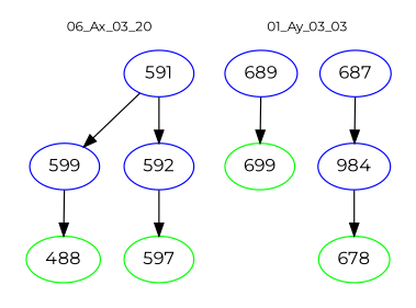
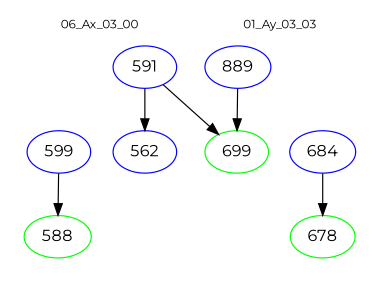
  digraph {
    fontname=Montserrat
    node [color=blue fontname=Montserrat]
    edge [color=black fontname=Montserrat]
    n1 [label=591]
    n2 [label=599]
-   n3 [label=592]
-   n4 [color=green label=488]
-   n5 [color=green label=597]
-   n6 [label=687]
-   n7 [label=984]
-   n8 [label=689]
+   n3 [label=562]
+   n4 [color=green label=588]
+   n7 [label=684]
+   n8 [label=889]
    n9 [color=green label=678]
    n10 [color=green label=699]
    subgraph cluster_1 {
      color=white
      fontsize=10
-     label="06_Ax_03_20"
+     label="06_Ax_03_00"
      n1
      n2
      n3
      n4
-     n5
    }
    subgraph cluster_2 {
      color=white
      fontsize=10
      label="01_Ay_03_03"
-     n6
      n7
      n8
      n9
      n10
    }
-   n1 -> n2
+   n1 -> n10
    n1 -> n3
    n2 -> n4
-   n3 -> n5
-   n6 -> n7
    n7 -> n9
    n8 -> n10
  }
